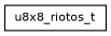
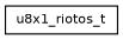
  digraph {
    rankdir=LR
-   n1 [color=black fillcolor=white fontname=Helvetica fontsize=10 height=0.2 label=u8x8_riotos_t shape=record style=filled width=0.4]
+   n1 [color=black fillcolor=white fontname=Helvetica fontsize=10 height=0.2 label=u8x1_riotos_t shape=record style=filled width=0.4]
  }
